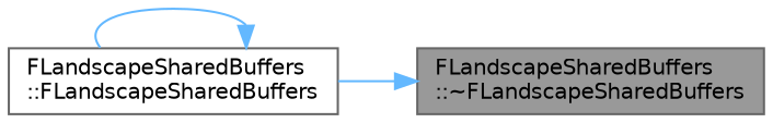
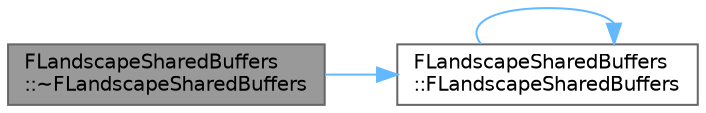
  digraph {
    rankdir=LR
    node [fontname=Helvetica fontsize=10 shape=box style=filled]
    edge [color=steelblue1 fontname=Helvetica fontsize=10 labelfontname=Helvetica labelfontsize=10 style=solid]
    n1 [color=gray40 fillcolor=grey60 fontcolor=black height=0.2 label="FLandscapeSharedBuffers\l::~FLandscapeSharedBuffers" width=0.4]
    n2 [color=grey40 fillcolor=white height=0.2 label="FLandscapeSharedBuffers\l::FLandscapeSharedBuffers" width=0.4]
-   n2 -> n1
+   n1 -> n2
    n2 -> n2
  }
